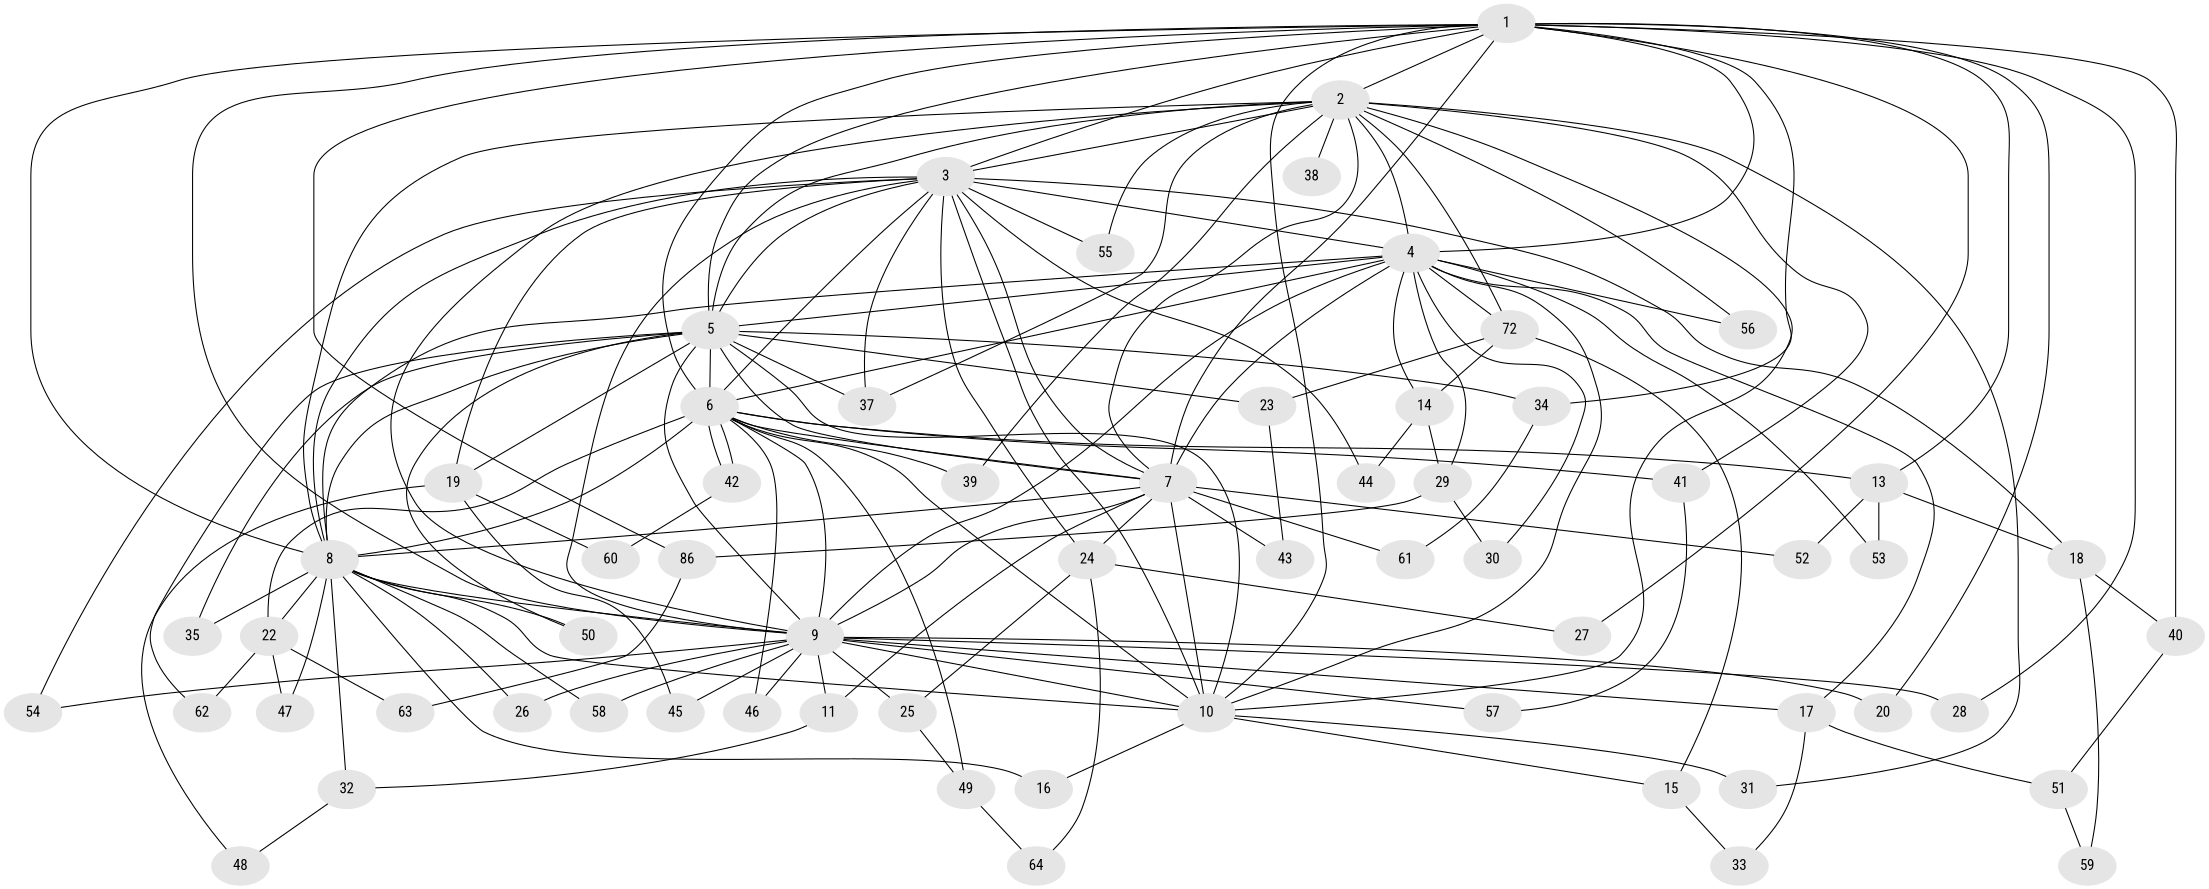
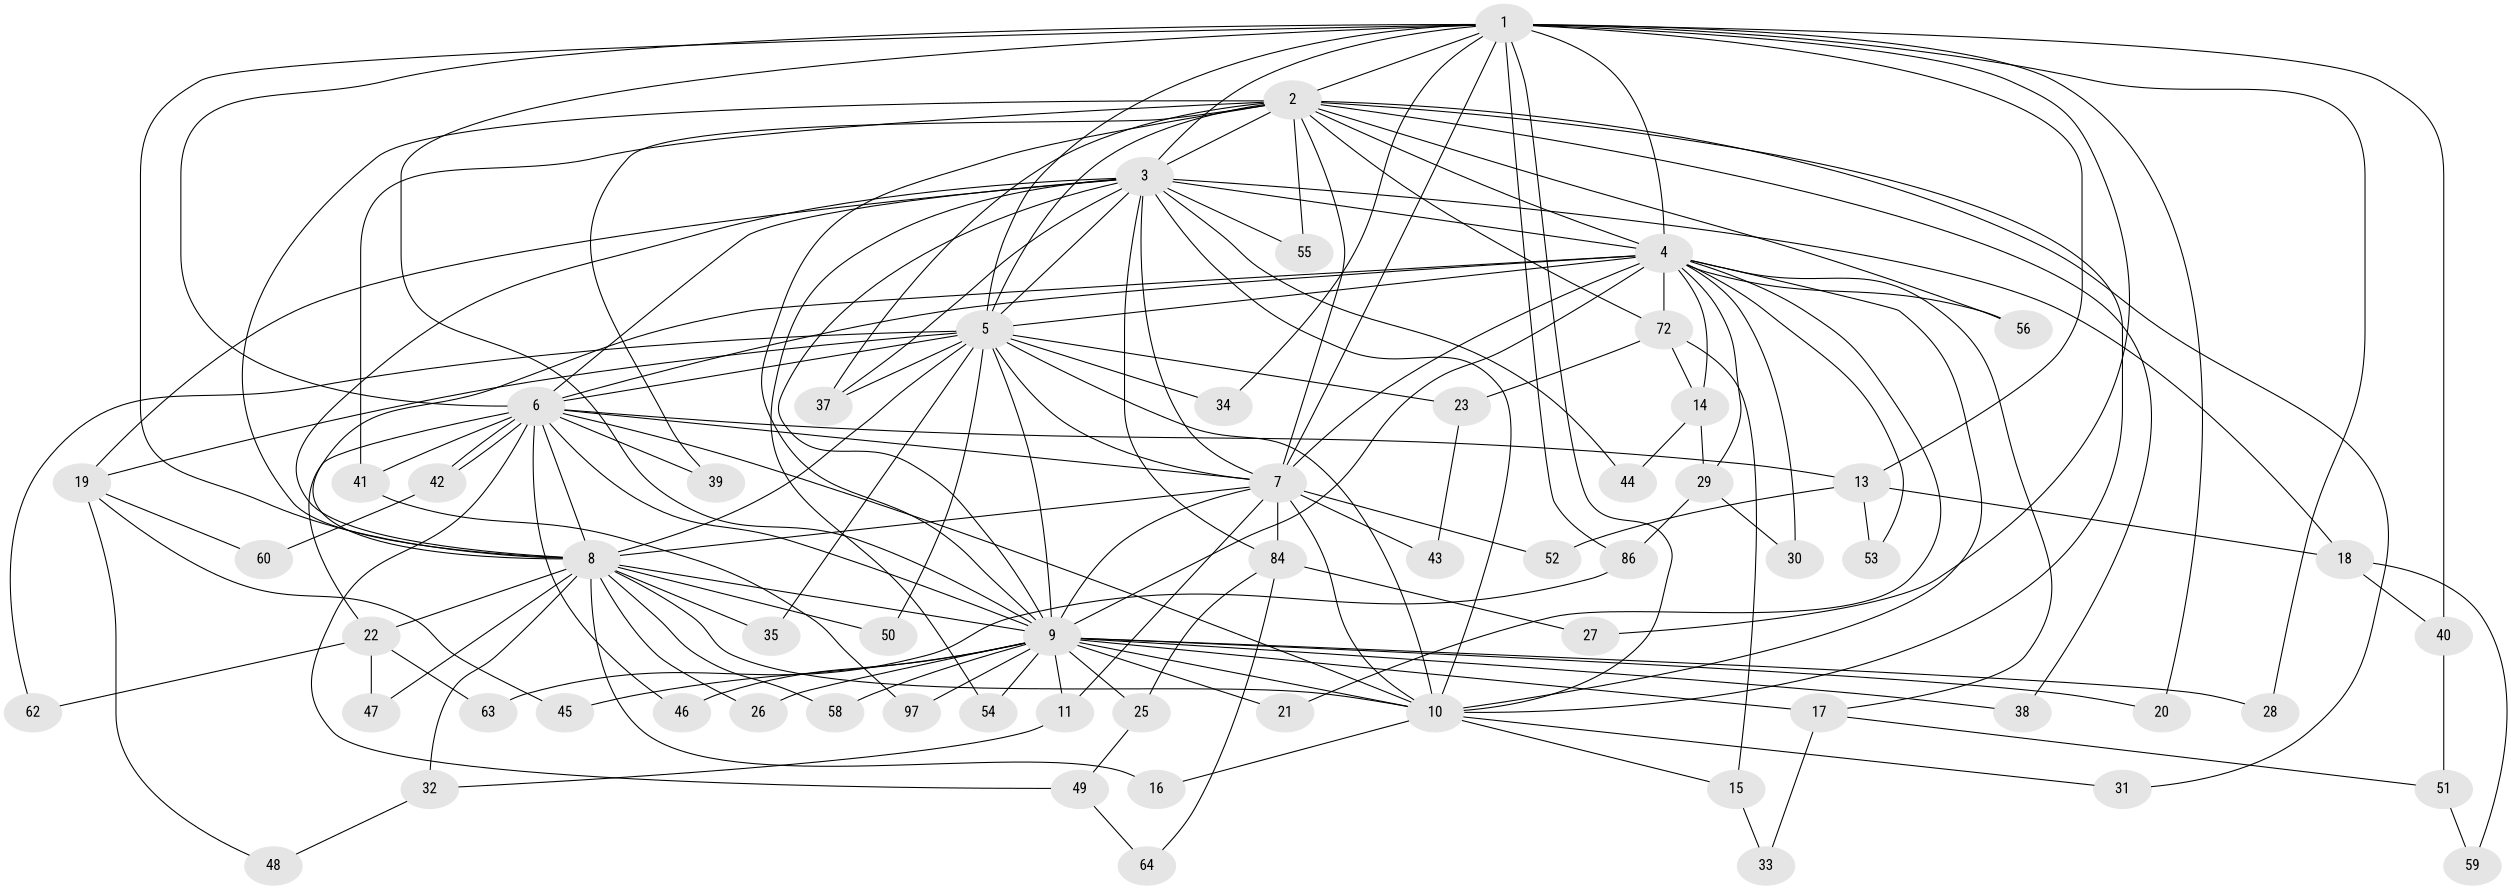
  graph {
    fontname="Roboto Condensed"
    node [color=gray90 fontname="Roboto Condensed" style=filled]
    edge [fontname="Roboto Condensed"]
    1
    2
    3
    4
    5
    6
    7
    8
    9
    10
    13
    20
    27
    28
    34
    n16 [label=86]
    40
    n18 [label=72]
    31
    38
    39
    41
    55
    56
    37
    18
    19
-   24
+   24 [label=84]
    44
    54
    14
    17
+   21
    29
    30
    53
    23
    35
    50
    62
    22
    42
    46
    49
    11
    43
    52
-   61
    16
    26
    32
    47
    58
    25
    45
-   57
+   57 [label=97]
    15
    63
    51
    59
    48
    60
    64
    33
    1 -- 2
    1 -- 3
    1 -- 4
    1 -- 5
    1 -- 6
    1 -- 7
    1 -- 8
    1 -- 9
    1 -- 10
    1 -- 13
    1 -- 20
    1 -- 27
    1 -- 28
    1 -- 34
    1 -- n16
    1 -- 40
    2 -- 3
    2 -- 4
    2 -- 5
    2 -- 7
    2 -- 8
    2 -- 9
    2 -- 10
    2 -- n18
    2 -- 31
    2 -- 38
    2 -- 39
    2 -- 41
    2 -- 55
    2 -- 56
    2 -- 37
    3 -- 4
    3 -- 5
    3 -- 6
    3 -- 7
    3 -- 8
    3 -- 9
    3 -- 10
    3 -- 55
    3 -- 37
    3 -- 18
    3 -- 19
    3 -- 24
    3 -- 44
    3 -- 54
    4 -- 5
    4 -- 6
    4 -- 7
    4 -- 8
    4 -- 9
    4 -- 10
    4 -- n18
    4 -- 56
    4 -- 14
    4 -- 17
+   4 -- 21
    4 -- 29
    4 -- 30
    4 -- 53
    5 -- 6
    5 -- 7
    5 -- 8
    5 -- 9
    5 -- 10
    5 -- 34
    5 -- 37
    5 -- 19
    5 -- 23
    5 -- 35
    5 -- 50
    5 -- 62
    6 -- 7
    6 -- 8
    6 -- 9
    6 -- 10
    6 -- 13
    6 -- 39
    6 -- 41
    6 -- 22
    6 -- 42
    6 -- 42
    6 -- 46
    6 -- 49
    7 -- 8
    7 -- 9
    7 -- 10
    7 -- 24
    7 -- 11
    7 -- 43
    7 -- 52
-   7 -- 61
    8 -- 9
    8 -- 10
    8 -- 35
    8 -- 50
    8 -- 22
    8 -- 16
    8 -- 26
    8 -- 32
    8 -- 47
    8 -- 58
    9 -- 10
    9 -- 20
    9 -- 28
+   9 -- 38
    9 -- 54
    9 -- 17
+   9 -- 21
    9 -- 46
    9 -- 11
    9 -- 26
    9 -- 58
    9 -- 25
    9 -- 45
    9 -- 57
    10 -- 31
    10 -- 16
    10 -- 15
    13 -- 18
    13 -- 53
    13 -- 52
-   34 -- 61
    n16 -- 63
    40 -- 51
    n18 -- 14
    n18 -- 23
    n18 -- 15
    41 -- 57
    18 -- 40
    18 -- 59
    19 -- 45
    19 -- 48
    19 -- 60
    24 -- 27
    24 -- 25
    24 -- 64
    14 -- 44
    14 -- 29
    17 -- 51
    17 -- 33
    29 -- n16
    29 -- 30
    23 -- 43
    22 -- 62
    22 -- 47
    22 -- 63
    42 -- 60
    49 -- 64
    11 -- 32
    32 -- 48
    25 -- 49
    15 -- 33
    51 -- 59
  }
